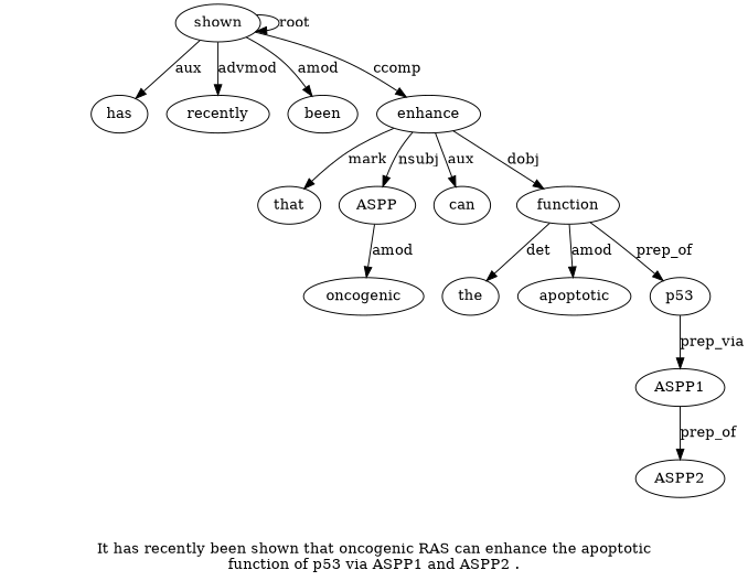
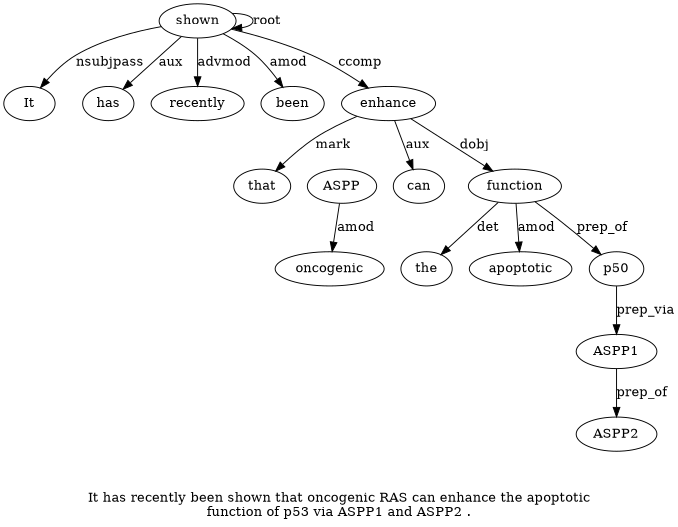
  digraph {
    label="It has recently been shown that oncogenic RAS can enhance the apoptotic\nfunction of p53 via ASPP1 and ASPP2 ."
    node [fillcolor=white style=filled]
    n1 [label=shown]
+   n2 [label=It]
    n3 [label=has]
    n4 [label=recently]
    n5 [label=been]
    n6 [label=enhance]
    n7 [label=that]
    n8 [label=ASPP]
    n9 [label=can]
    n10 [label=function]
    n11 [label=oncogenic]
    n12 [label=the]
    n13 [label=apoptotic]
-   n14 [label=p53]
+   n14 [label=p50]
    n15 [label=ASPP1]
    n16 [label=ASPP2]
    n1 -> n1 [label=root]
+   n1 -> n2 [label=nsubjpass]
    n1 -> n3 [label=aux]
    n1 -> n4 [label=advmod]
    n1 -> n5 [label=amod]
    n1 -> n6 [label=ccomp]
    n6 -> n7 [label=mark]
-   n6 -> n8 [label=nsubj]
    n6 -> n9 [label=aux]
    n6 -> n10 [label=dobj]
    n8 -> n11 [label=amod]
    n10 -> n12 [label=det]
    n10 -> n13 [label=amod]
    n10 -> n14 [label=prep_of]
    n14 -> n15 [label=prep_via]
    n15 -> n16 [label=prep_of]
  }
